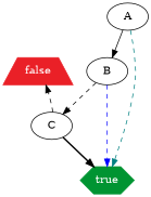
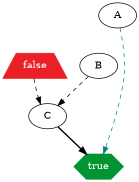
  digraph {
    node [shape=ellipse]
    edge [color=black fontcolor="#009432" style=dashed]
    n1 [color="#ea2027" fillcolor="#ea2027" fontcolor="#ffffff" label=false shape=trapezium style=filled]
    n2 [color="#009432" fillcolor="#009432" fontcolor="#ffffff" label=true shape=hexagon style=filled]
    n3 [label=C]
    n4 [label=B]
    n5 [label=A]
-   n3 -> n1
+   n1 -> n3
    n3 -> n2 [fontcolor="#ea2027" style=bold]
-   n4 -> n2 [color=blue]
    n4 -> n3 [fontcolor="#ea2027"]
    n5 -> n2 [color=teal]
-   n5 -> n4 [fontcolor="#ea2027" style=solid]
  }
